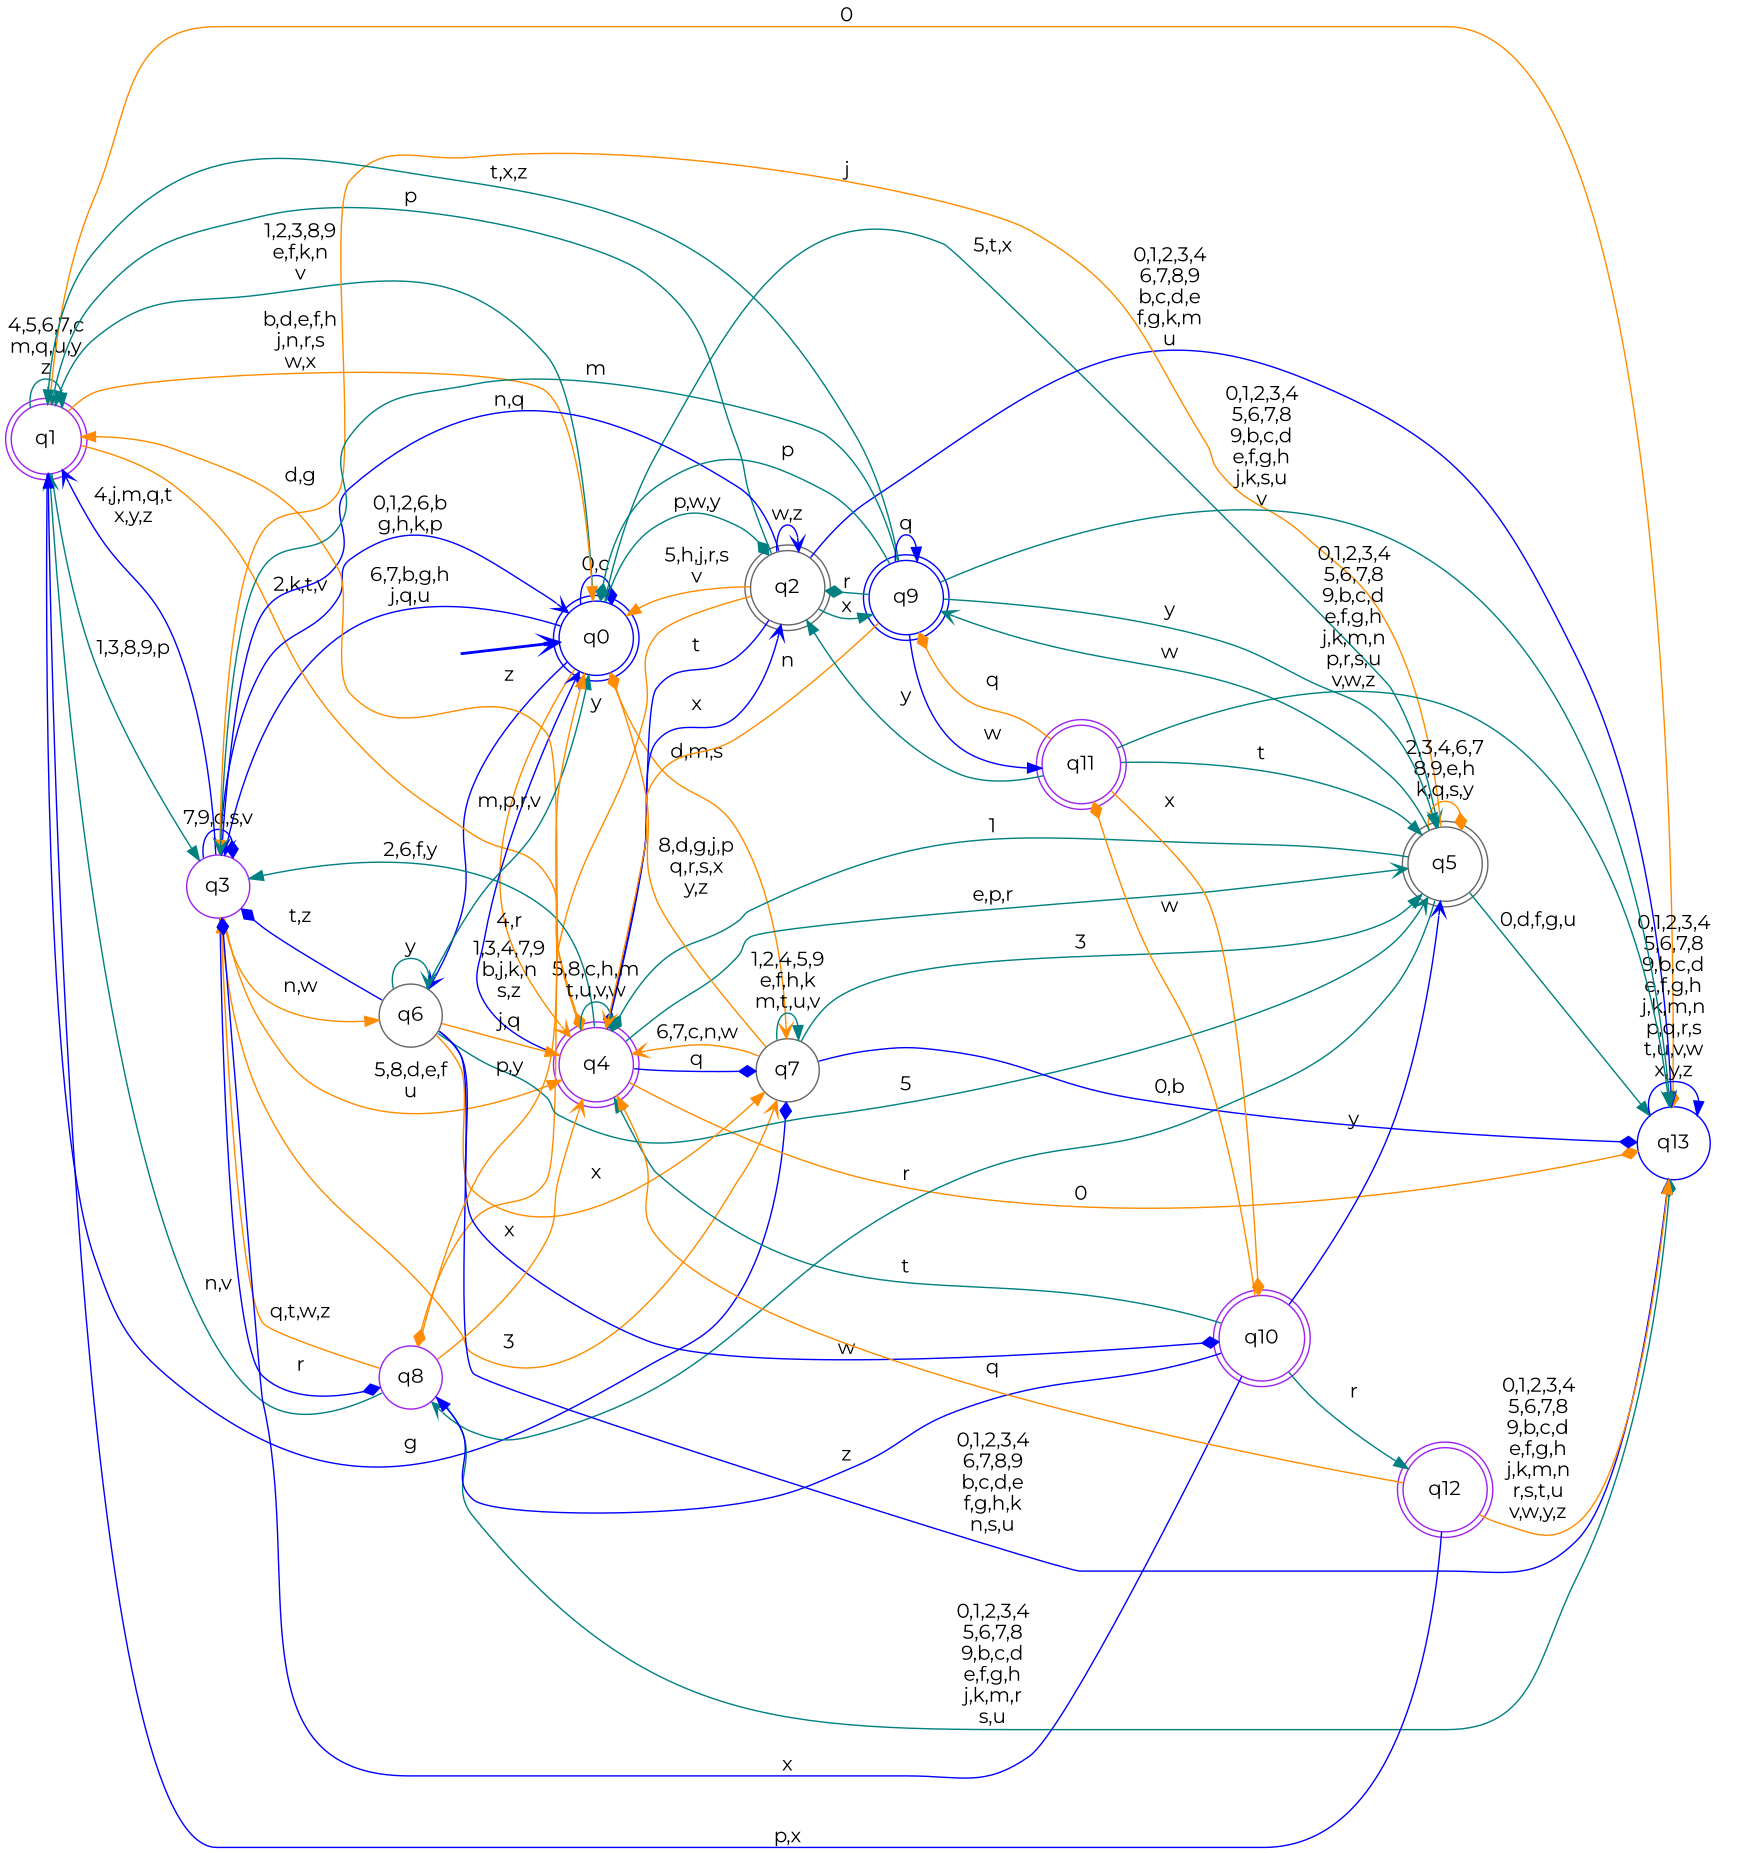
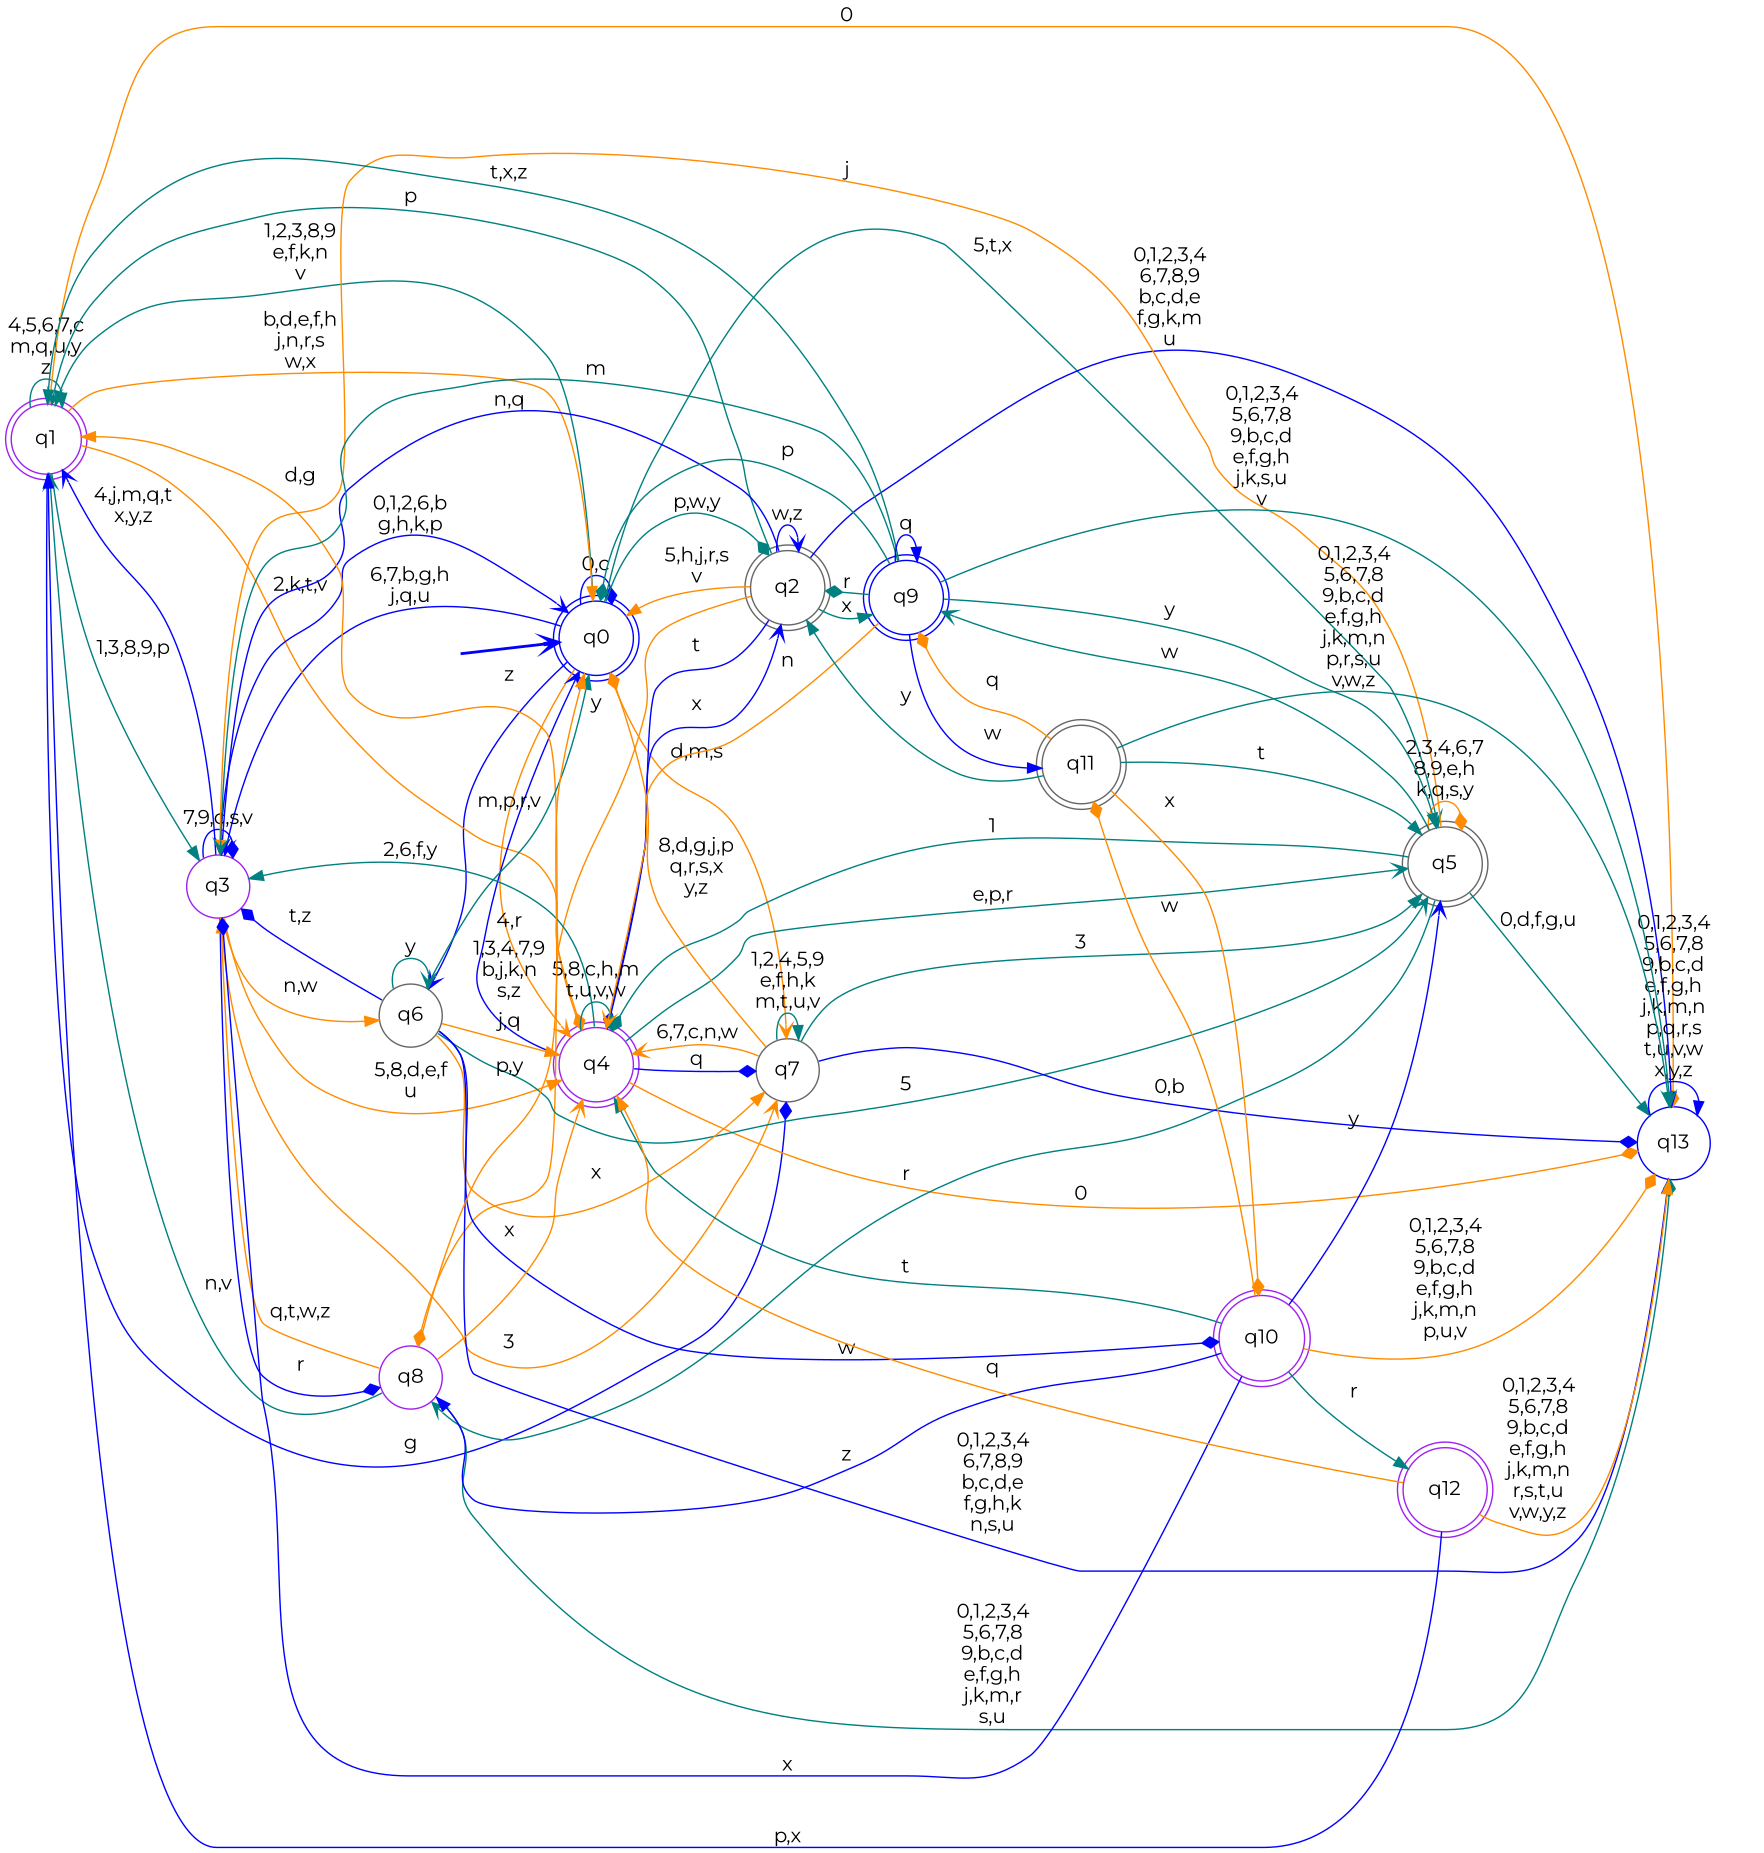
  digraph {
    fontname=Montserrat
    rankdir=LR
    node [fontname=Montserrat shape=doublecircle style="rounded,filled" color=purple fillcolor=white]
    edge [arrowhead=normal color=teal fontname=Montserrat]
    __start0 [height=0 shape=none style=invis width=0 color="" fillcolor=""]
    n2 [color=blue label=q0]
    n3 [label=q1]
    n4 [color=gray40 label=q2]
    n5 [label=q3 shape=circle style=filled]
    n6 [label=q4]
    n7 [color=gray40 label=q5]
    n8 [color=gray40 label=q6 shape=circle style=filled]
    n9 [color=gray40 label=q7 shape=circle style=filled]
    n10 [color=blue label=q13 shape=circle style=filled]
    n11 [label=q8 shape=circle style=filled]
    n12 [color=blue label=q9]
    n13 [label=q10]
-   n14 [label=q11]
+   n14 [color=gray40 label=q11]
    n15 [label=q12]
    subgraph cluster_1 {
      nodesep=0.15
      ranksep=0.15
      style=invis
      __start0
      n2
    }
    __start0 -> n2 [arrowhead=vee color=blue penwidth=2]
    n2 -> n2 [arrowhead=diamond color=blue label="0,c"]
    n2 -> n3 [label="1,2,3,8,9\ne,f,k,n\nv"]
    n2 -> n4 [arrowhead=diamond label="p,w,y"]
    n2 -> n5 [arrowhead=vee color=blue label="6,7,b,g,h\nj,q,u"]
    n2 -> n6 [arrowhead=vee color=darkorange label="4,r"]
    n2 -> n7 [arrowhead=vee label="5,t,x"]
    n2 -> n8 [arrowhead=vee color=blue label=z]
    n2 -> n9 [arrowhead=vee color=darkorange label="d,m,s"]
    n3 -> n2 [color=darkorange label="b,d,e,f,h\nj,n,r,s\nw,x"]
    n3 -> n3 [label="4,5,6,7,c\nm,q,u,y\nz"]
    n3 -> n5 [label="1,3,8,9,p"]
    n3 -> n6 [arrowhead=diamond color=darkorange label="2,k,t,v"]
    n3 -> n9 [arrowhead=diamond color=blue label=g]
    n3 -> n10 [arrowhead=diamond color=darkorange label=0]
    n4 -> n2 [color=darkorange label="5,h,j,r,s\nv"]
    n4 -> n3 [arrowhead=vee label=p]
    n4 -> n4 [arrowhead=vee color=blue label="w,z"]
    n4 -> n5 [arrowhead=vee color=blue label="n,q"]
    n4 -> n6 [arrowhead=diamond color=blue label=t]
    n4 -> n10 [color=blue label="0,1,2,3,4\n6,7,8,9\nb,c,d,e\nf,g,k,m\nu"]
    n4 -> n11 [arrowhead=diamond color=darkorange label=y]
    n4 -> n12 [label=x]
    n5 -> n2 [arrowhead=vee color=blue label="0,1,2,6,b\ng,h,k,p"]
    n5 -> n3 [arrowhead=vee color=blue label="4,j,m,q,t\nx,y,z"]
    n5 -> n5 [arrowhead=diamond color=blue label="7,9,c,s,v"]
    n5 -> n6 [color=darkorange label="5,8,d,e,f\nu"]
    n5 -> n8 [color=darkorange label="n,w"]
    n5 -> n9 [arrowhead=vee color=darkorange label=3]
    n5 -> n11 [arrowhead=diamond color=blue label=r]
    n6 -> n2 [arrowhead=vee color=blue label="1,3,4,7,9\nb,j,k,n\ns,z"]
    n6 -> n3 [color=darkorange label="d,g"]
    n6 -> n4 [arrowhead=vee color=blue label=x]
    n6 -> n5 [label="2,6,f,y"]
    n6 -> n6 [arrowhead=diamond label="5,8,c,h,m\nt,u,v,w"]
    n6 -> n7 [arrowhead=vee label="e,p,r"]
    n6 -> n9 [arrowhead=diamond color=blue label=q]
    n6 -> n10 [arrowhead=diamond color=darkorange label=0]
    n7 -> n5 [color=darkorange label=j]
    n7 -> n6 [arrowhead=diamond label=1]
    n7 -> n7 [arrowhead=diamond color=darkorange label="2,3,4,6,7\n8,9,e,h\nk,q,s,y"]
    n7 -> n10 [label="0,d,f,g,u"]
    n7 -> n11 [arrowhead=vee label=r]
    n7 -> n12 [arrowhead=vee label=w]
    n8 -> n2 [label="m,p,r,v"]
    n8 -> n5 [arrowhead=diamond color=blue label="t,z"]
    n8 -> n6 [color=darkorange label="j,q"]
    n8 -> n7 [arrowhead=vee label=5]
    n8 -> n8 [arrowhead=vee label=y]
    n8 -> n9 [color=darkorange label=x]
    n8 -> n10 [color=blue label="0,1,2,3,4\n6,7,8,9\nb,c,d,e\nf,g,h,k\nn,s,u"]
    n8 -> n13 [arrowhead=diamond color=blue label=w]
    n9 -> n2 [arrowhead=diamond color=darkorange label="8,d,g,j,p\nq,r,s,x\ny,z"]
    n9 -> n6 [arrowhead=vee color=darkorange label="6,7,c,n,w"]
    n9 -> n7 [label=3]
    n9 -> n9 [label="1,2,4,5,9\ne,f,h,k\nm,t,u,v"]
    n9 -> n10 [arrowhead=diamond color=blue label="0,b"]
    n10 -> n10 [color=blue label="0,1,2,3,4\n5,6,7,8\n9,b,c,d\ne,f,g,h\nj,k,m,n\np,q,r,s\nt,u,v,w\nx,y,z"]
    n11 -> n2 [color=darkorange label="p,y"]
    n11 -> n3 [arrowhead=vee label="n,v"]
    n11 -> n5 [color=darkorange label="q,t,w,z"]
    n11 -> n6 [arrowhead=vee color=darkorange label=x]
    n11 -> n10 [arrowhead=diamond label="0,1,2,3,4\n5,6,7,8\n9,b,c,d\ne,f,g,h\nj,k,m,r\ns,u"]
    n12 -> n2 [arrowhead=diamond label=p]
    n12 -> n3 [label="t,x,z"]
    n12 -> n4 [arrowhead=diamond label=r]
    n12 -> n5 [arrowhead=vee label=m]
    n12 -> n6 [arrowhead=vee color=darkorange label=n]
    n12 -> n7 [label=y]
    n12 -> n10 [arrowhead=vee label="0,1,2,3,4\n5,6,7,8\n9,b,c,d\ne,f,g,h\nj,k,s,u\nv"]
    n12 -> n12 [color=blue label=q]
    n12 -> n14 [color=blue label=w]
    n13 -> n5 [arrowhead=diamond color=blue label=x]
    n13 -> n6 [label=t]
    n13 -> n7 [arrowhead=vee color=blue label=y]
+   n13 -> n10 [arrowhead=diamond color=darkorange label="0,1,2,3,4\n5,6,7,8\n9,b,c,d\ne,f,g,h\nj,k,m,n\np,u,v"]
    n13 -> n11 [color=blue label=z]
    n13 -> n14 [arrowhead=diamond color=darkorange label=w]
    n13 -> n15 [label=r]
    n14 -> n4 [label=y]
    n14 -> n7 [label=t]
    n14 -> n10 [label="0,1,2,3,4\n5,6,7,8\n9,b,c,d\ne,f,g,h\nj,k,m,n\np,r,s,u\nv,w,z"]
    n14 -> n12 [arrowhead=diamond color=darkorange label=q]
    n14 -> n13 [arrowhead=diamond color=darkorange label=x]
    n15 -> n3 [color=blue label="p,x"]
    n15 -> n6 [color=darkorange label=q]
    n15 -> n10 [color=darkorange label="0,1,2,3,4\n5,6,7,8\n9,b,c,d\ne,f,g,h\nj,k,m,n\nr,s,t,u\nv,w,y,z"]
  }
